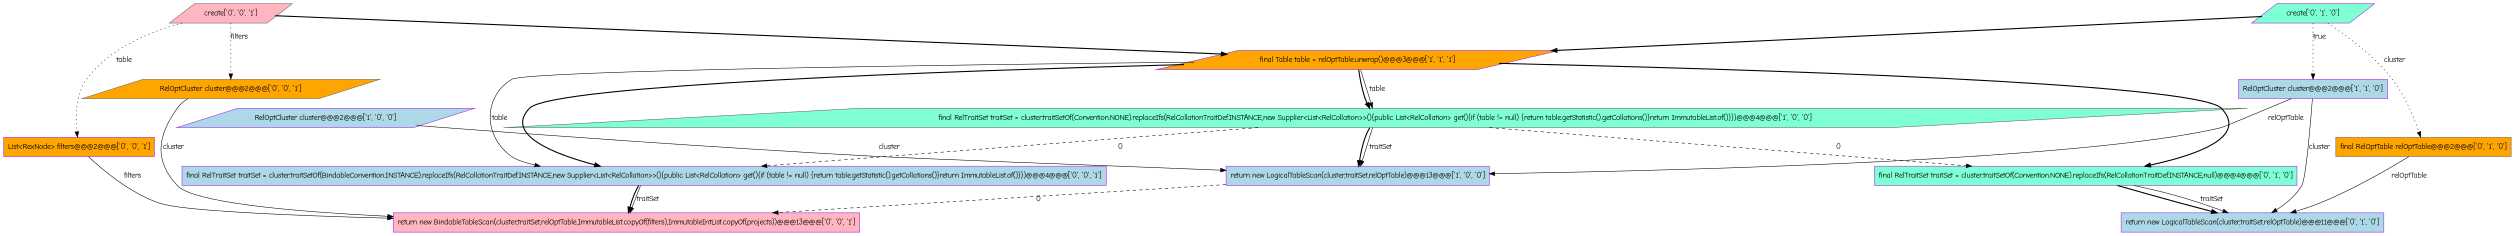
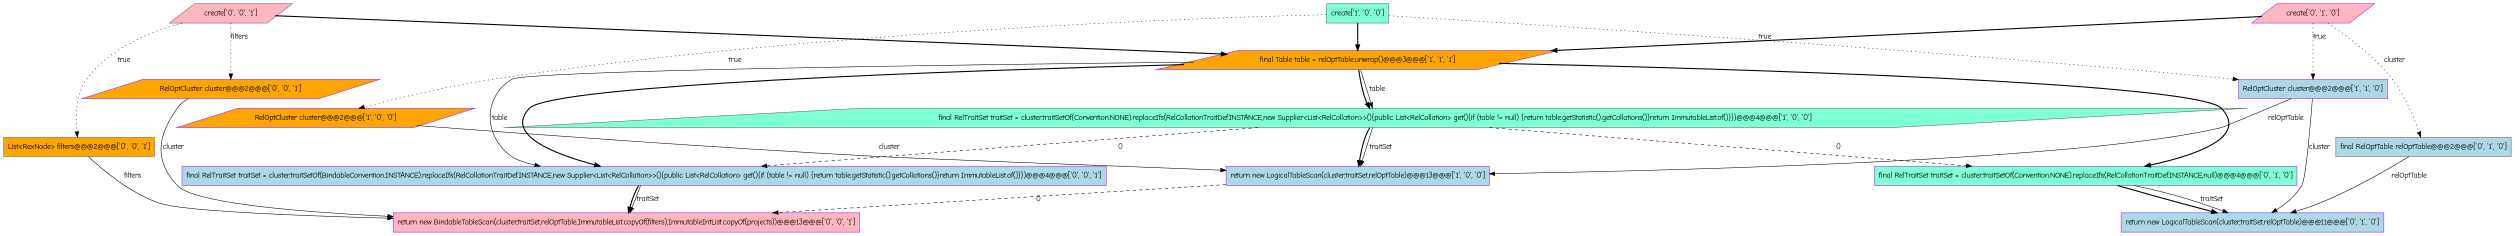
  digraph {
    fontname="Comic Neue"
    node [color=purple fillcolor=lightblue fontname="Comic Neue" shape=box style=filled]
    edge [fontname="Comic Neue" style=solid]
    n1 [color=gray40 fillcolor=aquamarine label="final RelTraitSet traitSet = cluster.traitSetOf(Convention.NONE).replaceIfs(RelCollationTraitDef.INSTANCE,new Supplier<List<RelCollation>>(){public List<RelCollation> get(){if (table != null) {return table.getStatistic().getCollations()}return ImmutableList.of()}})@@@4@@@['1', '0', '0']" shape=parallelogram]
    n2 [label="final RelTraitSet traitSet = cluster.traitSetOf(BindableConvention.INSTANCE).replaceIfs(RelCollationTraitDef.INSTANCE,new Supplier<List<RelCollation>>(){public List<RelCollation> get(){if (table != null) {return table.getStatistic().getCollations()}return ImmutableList.of()}})@@@4@@@['0', '0', '1']"]
    n3 [label="return new LogicalTableScan(cluster,traitSet,relOptTable)@@@13@@@['1', '0', '0']"]
    n4 [fillcolor=aquamarine label="final RelTraitSet traitSet = cluster.traitSetOf(Convention.NONE).replaceIfs(RelCollationTraitDef.INSTANCE,null)@@@4@@@['0', '1', '0']"]
    n5 [fillcolor=lightpink label="return new BindableTableScan(cluster,traitSet,relOptTable,ImmutableList.copyOf(filters),ImmutableIntList.copyOf(projects))@@@13@@@['0', '0', '1']"]
    n6 [label="return new LogicalTableScan(cluster,traitSet,relOptTable)@@@11@@@['0', '1', '0']"]
-   n7 [fillcolor=orange label="List<RexNode> filters@@@2@@@['0', '0', '1']"]
+   n7 [color=gray40 fillcolor=orange label="List<RexNode> filters@@@2@@@['0', '0', '1']"]
    n8 [label="RelOptCluster cluster@@@2@@@['1', '1', '0']"]
    n9 [color=gray40 fillcolor=lightpink label="create['0', '0', '1']" shape=parallelogram]
    n10 [fillcolor=orange label="final Table table = relOptTable.unwrap()@@@3@@@['1', '1', '1']" shape=parallelogram]
-   n11 [color=gray40 fillcolor=orange label="RelOptCluster cluster@@@2@@@['0', '0', '1']" shape=parallelogram]
-   n12 [color=gray40 fillcolor=orange label="final RelOptTable relOptTable@@@2@@@['0', '1', '0']"]
-   n14 [label="RelOptCluster cluster@@@2@@@['1', '0', '0']" shape=parallelogram]
-   n15 [fillcolor=aquamarine label="create['0', '1', '0']" shape=parallelogram]
+   n11 [fillcolor=orange label="RelOptCluster cluster@@@2@@@['0', '0', '1']" shape=parallelogram]
+   n12 [color=gray40 label="final RelOptTable relOptTable@@@2@@@['0', '1', '0']"]
+   n13 [color=gray40 fillcolor=aquamarine label="create['1', '0', '0']"]
+   n14 [fillcolor=orange label="RelOptCluster cluster@@@2@@@['1', '0', '0']" shape=parallelogram]
+   n15 [fillcolor=lightpink label="create['0', '1', '0']" shape=parallelogram]
    n1 -> n2 [label=0 style=dashed]
    n1 -> n3 [style=bold]
    n1 -> n3 [label=traitSet]
    n1 -> n4 [label=0 style=dashed]
    n2 -> n5 [style=bold]
    n2 -> n5 [label=traitSet]
    n3 -> n5 [label=0 style=dashed]
    n4 -> n6 [style=bold]
    n4 -> n6 [label=traitSet]
    n7 -> n5 [label=filters]
    n8 -> n3 [label=relOptTable]
    n8 -> n6 [label=cluster]
-   n9 -> n7 [label=table style=dotted]
+   n9 -> n7 [label=true style=dotted]
    n9 -> n10 [style=bold]
    n9 -> n11 [label=filters style=dotted]
    n10 -> n1 [label=table]
    n10 -> n1 [style=bold]
    n10 -> n2 [label=table]
    n10 -> n2 [style=bold]
    n10 -> n4 [style=bold]
    n11 -> n5 [label=cluster]
    n12 -> n6 [label=relOptTable]
+   n13 -> n8 [label=true style=dotted]
+   n13 -> n10 [style=bold]
+   n13 -> n14 [label=true style=dotted]
    n14 -> n3 [label=cluster]
    n15 -> n8 [label=true style=dotted]
    n15 -> n10 [style=bold]
    n15 -> n12 [label=cluster style=dotted]
  }
